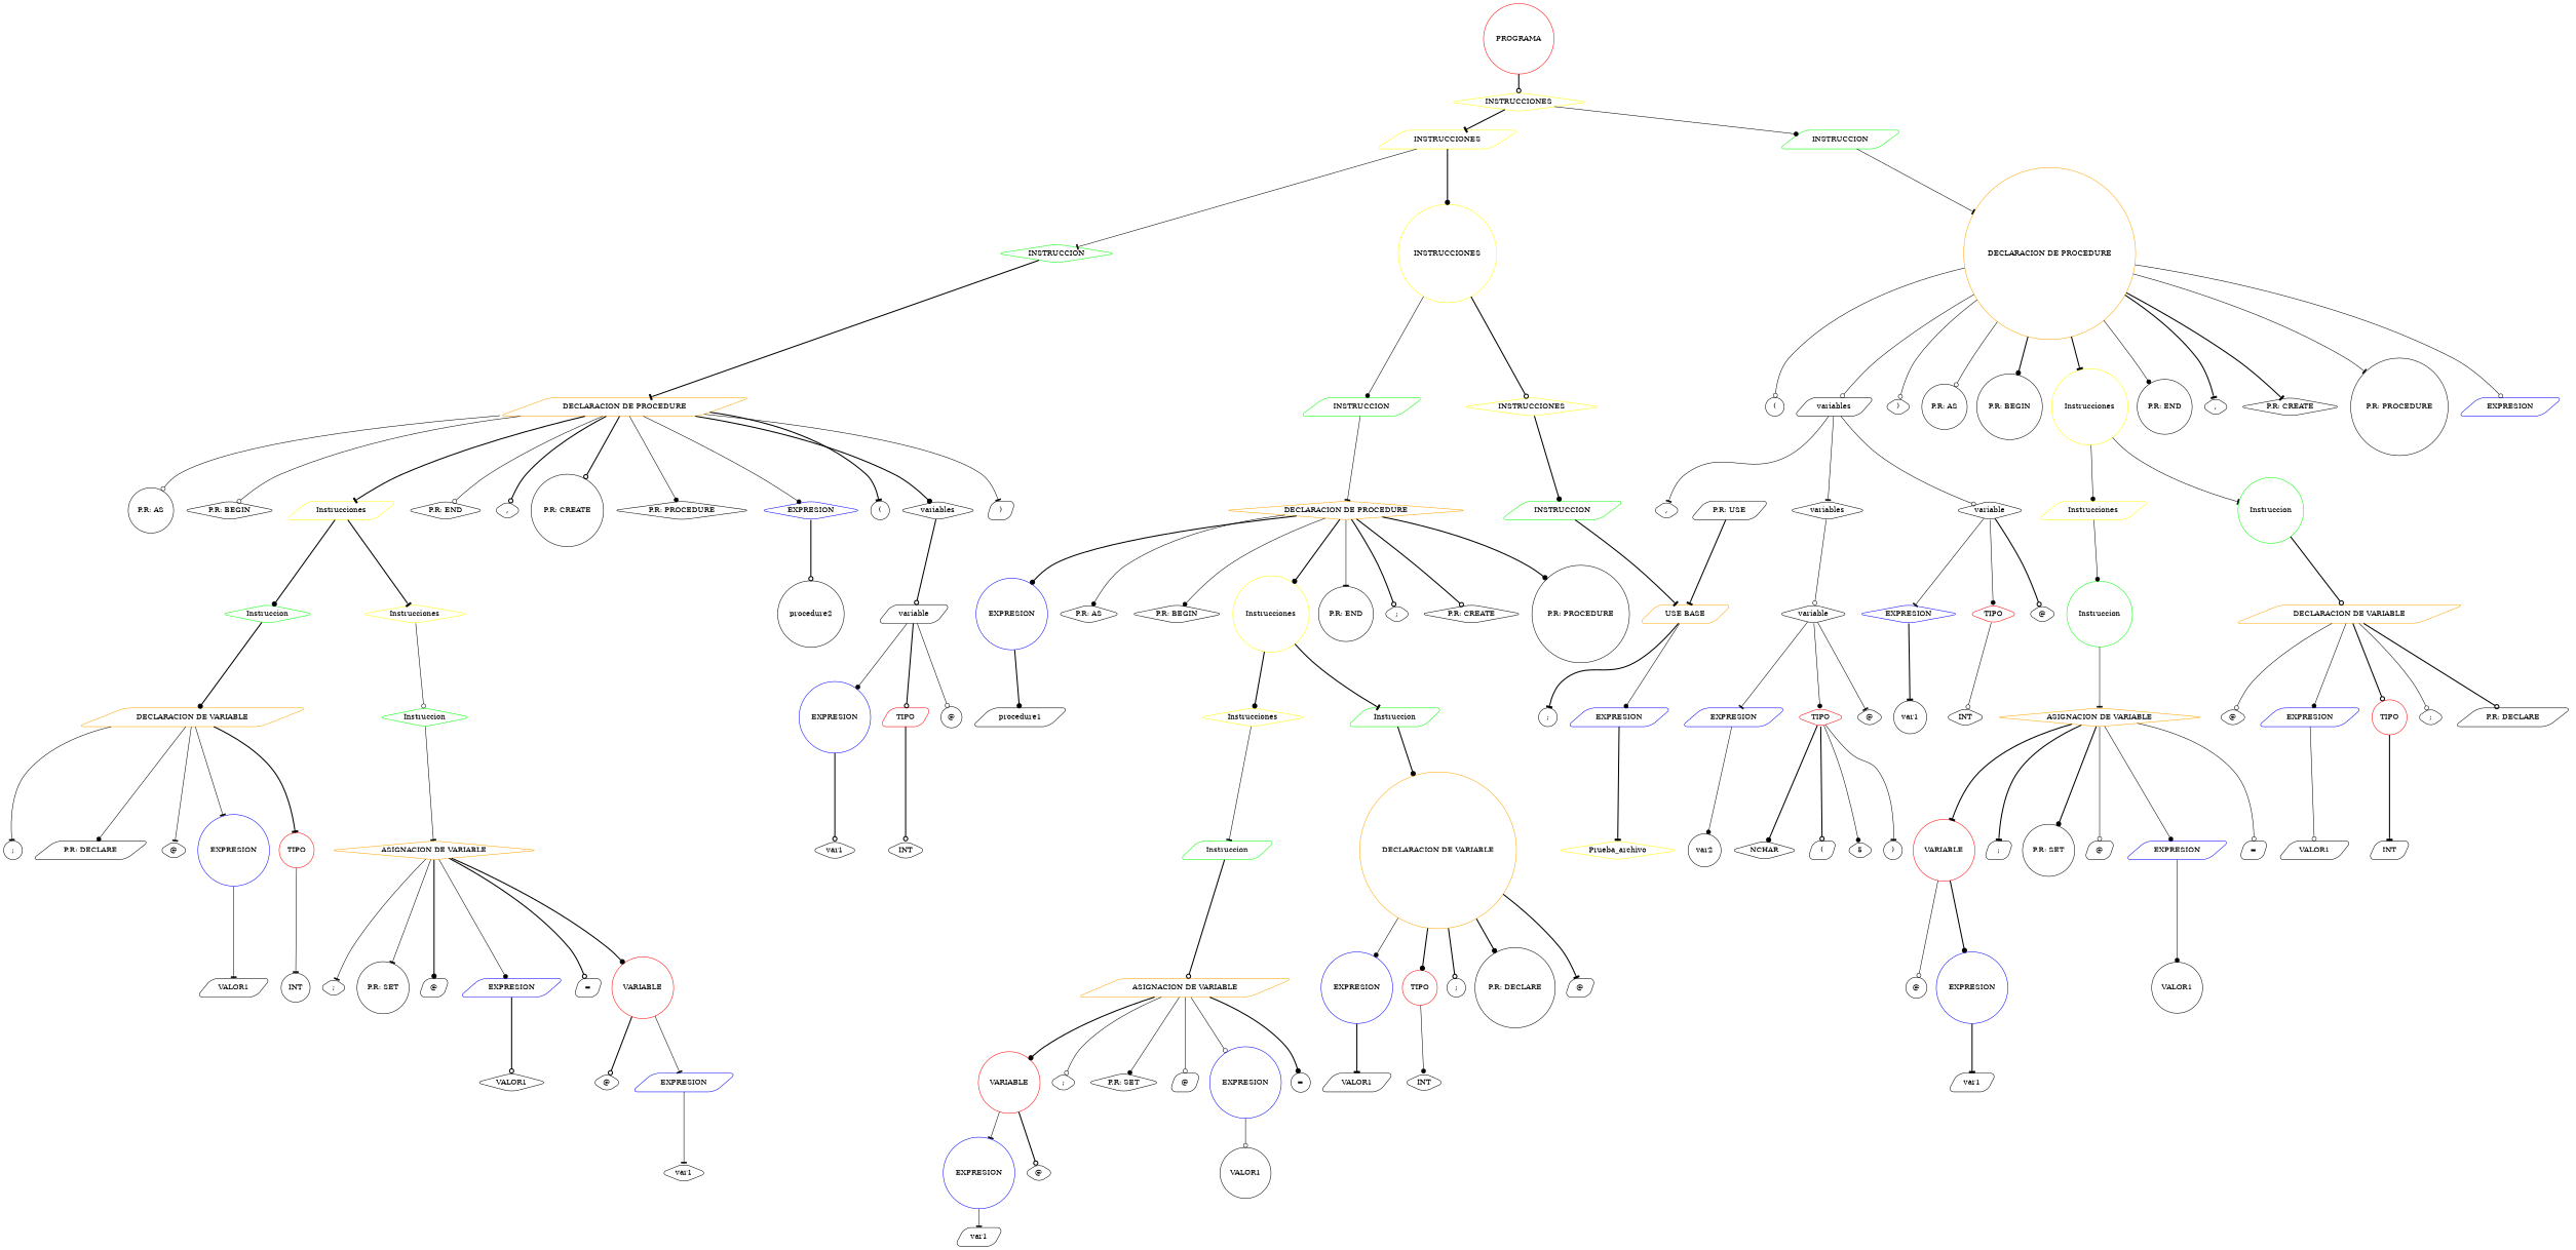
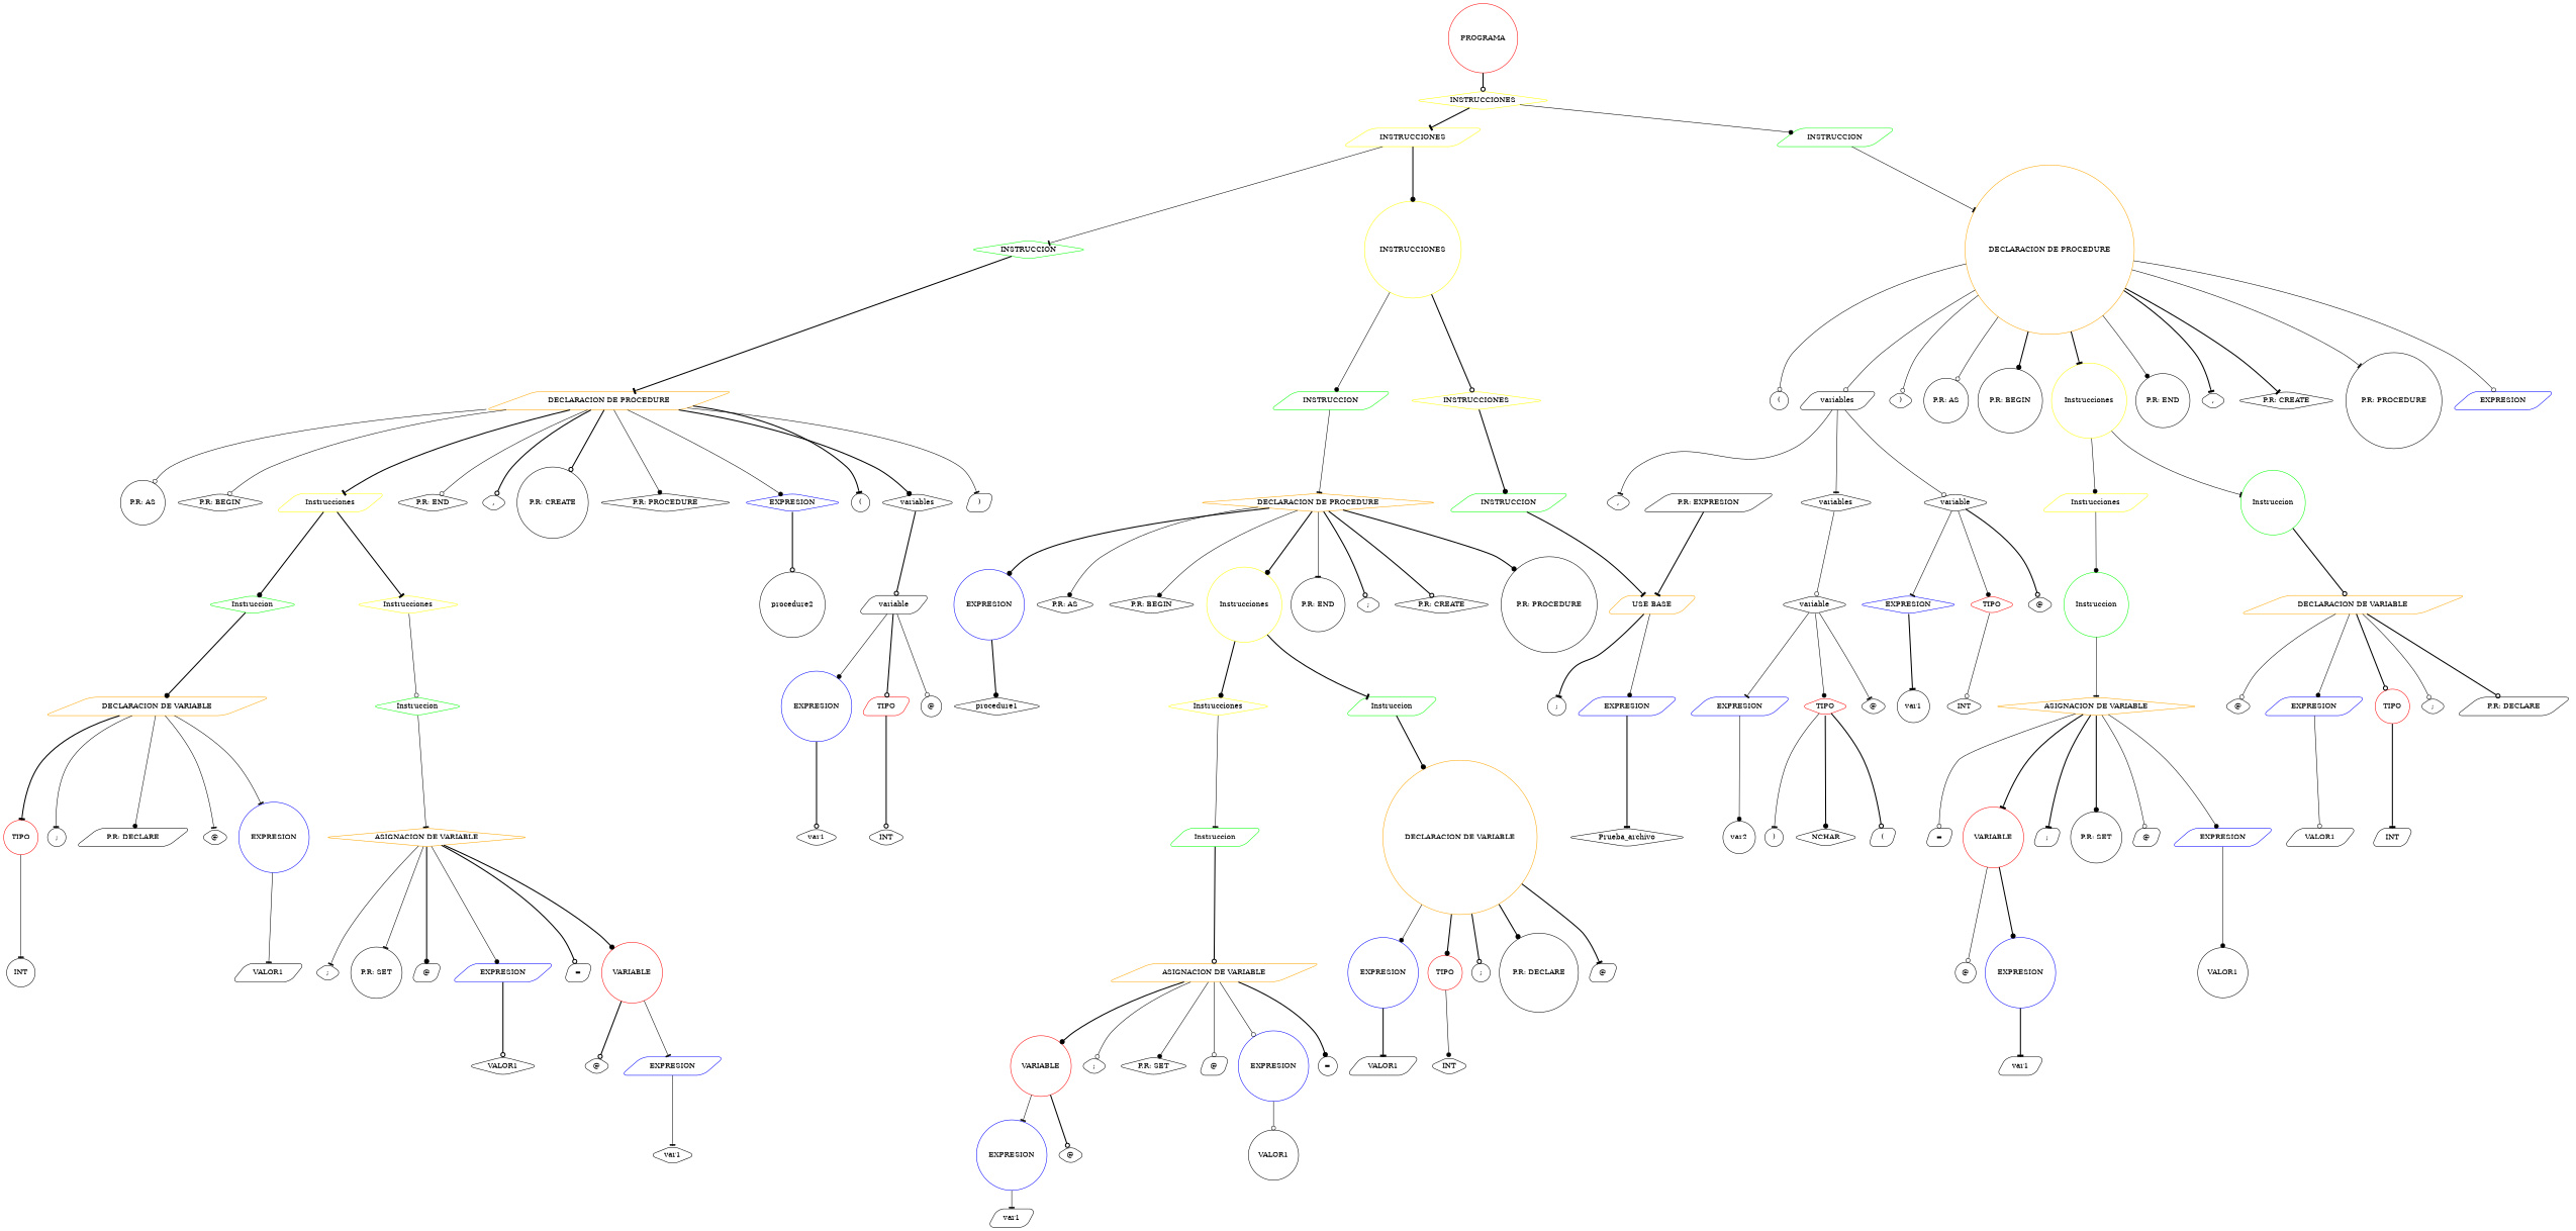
  digraph {
    node [color=black shape=diamond style=rounded]
    edge [arrowhead=tee style=solid]
    n1 [color=red label=PROGRAMA shape=circle]
    n2 [color=yellow label=INSTRUCCIONES]
    n3 [color=yellow label=INSTRUCCIONES shape=parallelogram]
    n4 [color=green label=INSTRUCCION shape=parallelogram]
    n5 [color=yellow label=INSTRUCCIONES shape=circle]
    n6 [color=green label=INSTRUCCION]
    n7 [color=ORANGE label="DECLARACION DE PROCEDURE" shape=circle]
    n8 [color=yellow label=INSTRUCCIONES]
    n9 [color=green label=INSTRUCCION shape=parallelogram]
    n10 [color=ORANGE label="DECLARACION DE PROCEDURE" shape=parallelogram]
    n11 [color=green label=INSTRUCCION shape=parallelogram]
    n12 [color=ORANGE label="DECLARACION DE PROCEDURE"]
    n13 [color=orange label="USE BASE" shape=parallelogram]
    n14 [color=blue label=EXPRESION shape=parallelogram]
    n15 [label=";" shape=circle]
-   n16 [label="P.R: USE" shape=parallelogram]
-   n17 [color=yellow label=Prueba_archivo]
+   n16 [label="P.R: EXPRESION" shape=parallelogram]
+   n17 [label=Prueba_archivo]
    n18 [label="P.R: CREATE"]
    n19 [label="P.R: PROCEDURE" shape=circle]
    n20 [color=blue label=EXPRESION shape=circle]
    n21 [label="P.R: AS"]
    n22 [label="P.R: BEGIN"]
    n23 [color=yellow label=Instrucciones shape=circle]
    n24 [label="P.R: END" shape=circle]
    n25 [label=";"]
-   n26 [label=procedure1 shape=parallelogram]
+   n26 [label=procedure1]
    n27 [color=green label=Instruccion shape=parallelogram]
    n28 [color=yellow label=Instrucciones]
    n29 [color=ORANGE label="DECLARACION DE VARIABLE" shape=circle]
    n30 [color=green label=Instruccion shape=parallelogram]
    n31 [label="P.R: DECLARE" shape=circle]
    n32 [label="@" shape=parallelogram]
    n33 [color=blue label=EXPRESION shape=circle]
    n34 [color=red label=TIPO shape=circle]
    n35 [label=";" shape=circle]
    n36 [label=VALOR1 shape=parallelogram]
    n37 [label=INT]
    n38 [color=ORANGE label="ASIGNACION DE VARIABLE" shape=parallelogram]
    n39 [label="P.R: SET"]
    n40 [label="@" shape=parallelogram]
    n41 [color=blue label=EXPRESION shape=circle]
    n42 [label="=" shape=circle]
    n43 [color=red label=VARIABLE shape=circle]
    n44 [label=";"]
    n45 [label=VALOR1 shape=circle]
    n46 [label="@"]
    n47 [color=blue label=EXPRESION shape=circle]
    n48 [label=var1 shape=parallelogram]
    n49 [label="P.R: CREATE" shape=circle]
    n50 [label="P.R: PROCEDURE"]
    n51 [color=blue label=EXPRESION]
    n52 [label="(" shape=circle]
    n53 [label=variables]
    n54 [label=")" shape=parallelogram]
    n55 [label="P.R: AS" shape=circle]
    n56 [label="P.R: BEGIN"]
    n57 [color=yellow label=Instrucciones shape=parallelogram]
    n58 [label="P.R: END"]
    n59 [label=","]
    n60 [label=procedure2 shape=circle]
    n61 [label=variable shape=parallelogram]
    n62 [color=green label=Instruccion]
    n63 [color=yellow label=Instrucciones]
    n64 [label="@" shape=circle]
    n65 [color=blue label=EXPRESION shape=circle]
    n66 [color=red label=TIPO shape=parallelogram]
    n67 [label=var1]
    n68 [label=INT]
    n69 [color=ORANGE label="DECLARACION DE VARIABLE" shape=parallelogram]
    n70 [color=green label=Instruccion]
    n71 [label="P.R: DECLARE" shape=parallelogram]
    n72 [label="@"]
    n73 [color=blue label=EXPRESION shape=circle]
    n74 [color=red label=TIPO shape=circle]
    n75 [label=";" shape=circle]
    n76 [label=VALOR1 shape=parallelogram]
    n77 [label=INT shape=circle]
    n78 [color=ORANGE label="ASIGNACION DE VARIABLE"]
    n79 [label="P.R: SET" shape=circle]
    n80 [label="@" shape=parallelogram]
    n81 [color=blue label=EXPRESION shape=parallelogram]
    n82 [label="=" shape=parallelogram]
    n83 [color=red label=VARIABLE shape=circle]
    n84 [label=";"]
    n85 [label=VALOR1]
    n86 [label="@"]
    n87 [color=blue label=EXPRESION shape=parallelogram]
    n88 [label=var1]
    n89 [label="P.R: CREATE"]
    n90 [label="P.R: PROCEDURE" shape=circle]
    n91 [color=blue label=EXPRESION shape=parallelogram]
    n92 [label="(" shape=circle]
    n93 [label=variables shape=parallelogram]
    n94 [label=")"]
    n95 [label="P.R: AS" shape=circle]
    n96 [label="P.R: BEGIN" shape=circle]
    n97 [color=yellow label=Instrucciones shape=circle]
    n98 [label="P.R: END" shape=circle]
    n99 [label=","]
    n100 [label=variable]
    n101 [label=","]
    n102 [label=variables]
    n103 [color=green label=Instruccion shape=circle]
    n104 [color=yellow label=Instrucciones shape=parallelogram]
    n105 [label="@"]
    n106 [color=blue label=EXPRESION]
    n107 [color=red label=TIPO]
    n108 [label=variable]
    n109 [label=var1 shape=circle]
    n110 [label=INT]
    n111 [label="@"]
    n112 [color=blue label=EXPRESION shape=parallelogram]
    n113 [color=red label=TIPO]
    n114 [label=var2 shape=circle]
    n115 [label=NCHAR]
    n116 [label="(" shape=parallelogram]
-   n117 [label=5]
    n118 [label=")" shape=circle]
    n119 [color=ORANGE label="DECLARACION DE VARIABLE" shape=parallelogram]
    n120 [color=green label=Instruccion shape=circle]
    n121 [label="P.R: DECLARE" shape=parallelogram]
    n122 [label="@"]
    n123 [color=blue label=EXPRESION shape=parallelogram]
    n124 [color=red label=TIPO shape=circle]
    n125 [label=";"]
    n126 [label=VALOR1 shape=parallelogram]
    n127 [label=INT shape=parallelogram]
    n128 [color=ORANGE label="ASIGNACION DE VARIABLE"]
    n129 [label="P.R: SET" shape=circle]
    n130 [label="@" shape=parallelogram]
    n131 [color=blue label=EXPRESION shape=parallelogram]
    n132 [label="=" shape=parallelogram]
    n133 [color=red label=VARIABLE shape=circle]
    n134 [label=";" shape=parallelogram]
    n135 [label=VALOR1 shape=circle]
    n136 [label="@" shape=circle]
    n137 [color=blue label=EXPRESION shape=circle]
    n138 [label=var1 shape=parallelogram]
    n1 -> n2 [arrowhead=odot style=bold]
    n2 -> n3 [style=bold]
    n2 -> n4 [arrowhead=dot]
    n3 -> n5 [arrowhead=dot style=bold]
    n3 -> n6
    n4 -> n7
    n5 -> n8 [arrowhead=odot style=bold]
    n5 -> n9 [arrowhead=dot]
    n6 -> n10 [style=bold]
    n7 -> n89 [style=bold]
    n7 -> n90
    n7 -> n91 [arrowhead=odot]
    n7 -> n92 [arrowhead=odot]
    n7 -> n93 [arrowhead=odot]
    n7 -> n94 [arrowhead=odot]
    n7 -> n95 [arrowhead=odot]
    n7 -> n96 [arrowhead=dot style=bold]
    n7 -> n97 [style=bold]
    n7 -> n98 [arrowhead=dot]
    n7 -> n99 [style=bold]
    n8 -> n11 [arrowhead=dot style=bold]
    n9 -> n12
    n10 -> n49 [arrowhead=odot style=bold]
    n10 -> n50 [arrowhead=dot]
    n10 -> n51 [arrowhead=dot]
    n10 -> n52 [style=bold]
    n10 -> n53 [arrowhead=dot style=bold]
    n10 -> n54
    n10 -> n55 [arrowhead=odot]
    n10 -> n56 [arrowhead=odot]
    n10 -> n57 [style=bold]
    n10 -> n58 [arrowhead=odot]
    n10 -> n59 [arrowhead=odot style=bold]
    n11 -> n13 [style=bold]
    n12 -> n18 [arrowhead=odot style=bold]
    n12 -> n19 [arrowhead=dot style=bold]
    n12 -> n20 [arrowhead=dot style=bold]
    n12 -> n21 [arrowhead=dot]
    n12 -> n22 [arrowhead=dot]
    n12 -> n23 [arrowhead=dot style=bold]
    n12 -> n24
    n12 -> n25 [arrowhead=odot style=bold]
    n13 -> n14 [arrowhead=dot]
    n13 -> n15 [style=bold]
    n14 -> n17 [style=bold]
    n16 -> n13 [style=bold]
    n20 -> n26 [arrowhead=dot style=bold]
    n23 -> n27 [style=bold]
    n23 -> n28 [arrowhead=dot style=bold]
    n27 -> n29 [arrowhead=dot style=bold]
    n28 -> n30
    n29 -> n31 [arrowhead=dot style=bold]
    n29 -> n32 [style=bold]
    n29 -> n33 [arrowhead=dot]
    n29 -> n34 [arrowhead=dot style=bold]
    n29 -> n35 [arrowhead=odot style=bold]
    n30 -> n38 [arrowhead=odot style=bold]
    n33 -> n36 [style=bold]
    n34 -> n37 [arrowhead=dot]
    n38 -> n39 [arrowhead=dot]
    n38 -> n40 [arrowhead=odot]
    n38 -> n41 [arrowhead=odot]
    n38 -> n42 [arrowhead=dot style=bold]
    n38 -> n43 [arrowhead=dot style=bold]
    n38 -> n44 [arrowhead=odot]
    n41 -> n45 [arrowhead=odot]
    n43 -> n46 [arrowhead=odot style=bold]
    n43 -> n47
    n47 -> n48
    n51 -> n60 [arrowhead=odot style=bold]
    n53 -> n61 [arrowhead=odot style=bold]
    n57 -> n62 [arrowhead=dot style=bold]
    n57 -> n63 [style=bold]
    n61 -> n64 [arrowhead=odot]
    n61 -> n65 [arrowhead=dot]
    n61 -> n66 [arrowhead=odot style=bold]
    n62 -> n69 [arrowhead=dot style=bold]
    n63 -> n70 [arrowhead=odot]
    n65 -> n67 [arrowhead=odot style=bold]
    n66 -> n68 [arrowhead=odot style=bold]
    n69 -> n71 [arrowhead=dot]
    n69 -> n72
    n69 -> n73
    n69 -> n74 [style=bold]
    n69 -> n75
    n70 -> n78
    n73 -> n76
    n74 -> n77
    n78 -> n79
    n78 -> n80 [arrowhead=dot style=bold]
    n78 -> n81 [arrowhead=dot]
    n78 -> n82 [arrowhead=odot style=bold]
    n78 -> n83 [arrowhead=dot style=bold]
    n78 -> n84
    n81 -> n85 [arrowhead=odot style=bold]
    n83 -> n86 [arrowhead=odot style=bold]
    n83 -> n87
    n87 -> n88
    n93 -> n100 [arrowhead=odot]
    n93 -> n101
    n93 -> n102
    n97 -> n103
    n97 -> n104 [arrowhead=dot]
    n100 -> n105 [arrowhead=odot style=bold]
    n100 -> n106
    n100 -> n107 [arrowhead=dot]
    n102 -> n108 [arrowhead=odot]
    n103 -> n119 [arrowhead=odot style=bold]
    n104 -> n120 [arrowhead=dot]
    n106 -> n109 [style=bold]
    n107 -> n110 [arrowhead=odot]
    n108 -> n111
    n108 -> n112
    n108 -> n113 [arrowhead=dot]
    n112 -> n114 [arrowhead=dot]
    n113 -> n115 [arrowhead=dot style=bold]
    n113 -> n116 [arrowhead=odot style=bold]
-   n113 -> n117 [arrowhead=dot]
    n113 -> n118
    n119 -> n121 [arrowhead=odot style=bold]
    n119 -> n122 [arrowhead=odot]
    n119 -> n123 [arrowhead=dot]
    n119 -> n124 [arrowhead=odot style=bold]
    n119 -> n125 [arrowhead=odot]
    n120 -> n128
    n123 -> n126 [arrowhead=odot]
    n124 -> n127 [style=bold]
    n128 -> n129 [arrowhead=dot style=bold]
    n128 -> n130 [arrowhead=odot]
    n128 -> n131 [arrowhead=dot]
    n128 -> n132 [arrowhead=odot]
    n128 -> n133 [style=bold]
    n128 -> n134 [style=bold]
    n131 -> n135 [arrowhead=dot]
    n133 -> n136 [arrowhead=odot]
    n133 -> n137 [arrowhead=dot style=bold]
    n137 -> n138 [style=bold]
  }
